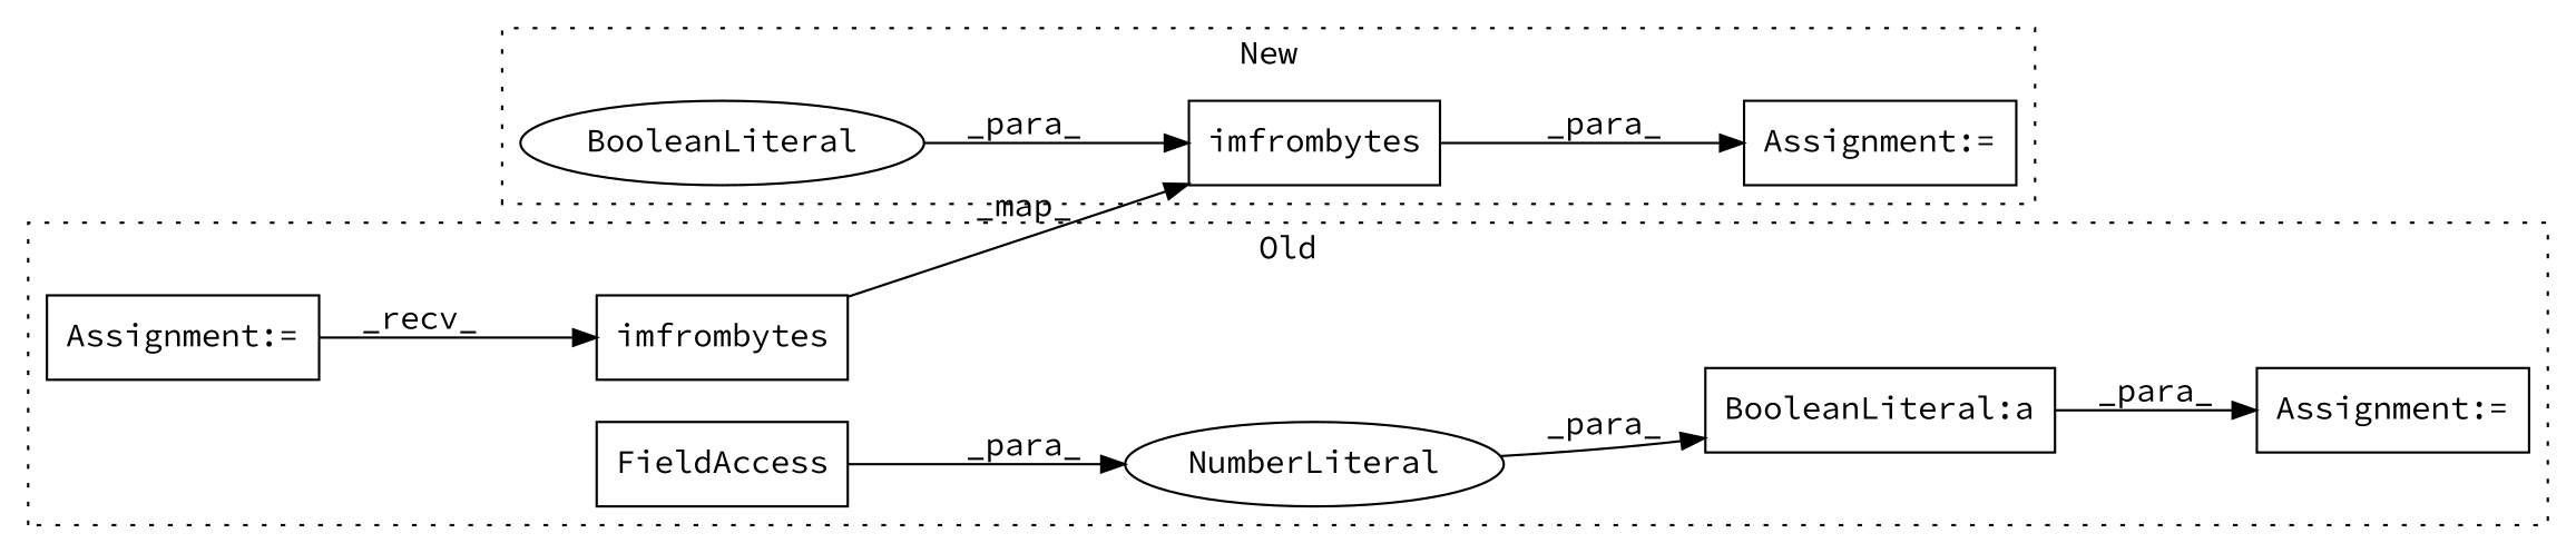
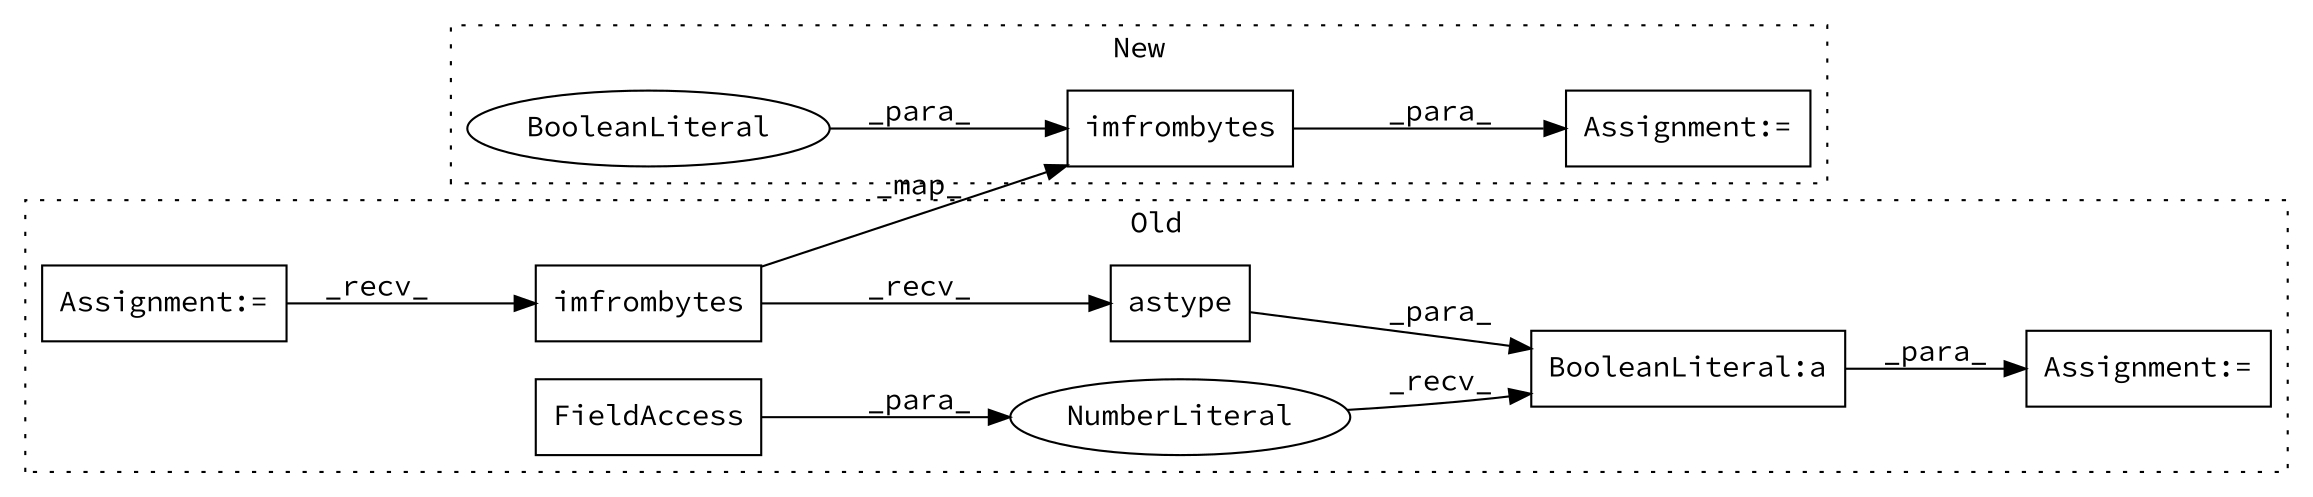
  digraph {
    fontname="Source Code Pro"
    rankdir=LR
    node [a=32 fontname="Source Code Pro" l="12,1" shape=box]
    edge [fontname="Source Code Pro"]
    n1 [label=imfrombytes s="2238,2259"]
    n2 [a=27 l=3 label="BooleanLiteral:a" s=2282]
    n3 [a=34 l=5 label=NumberLiteral s=2285 shape=ellipse]
    n4 [a=7 l=1 label="Assignment:=" s=2231]
+   n5 [l="7,1" label=astype s="2261,2281"]
    n6 [a=22 l=13 label=FieldAccess s=2268]
    n7 [a=7 l=4 label="Assignment:=" s=1683]
    n8 [label=imfrombytes s="2053,2079"]
    n9 [a=9 l=4 label=BooleanLiteral s=2075 shape=ellipse]
    n10 [a=7 l=1 label="Assignment:=" s=2052]
    subgraph cluster_1 {
      label=Old
      style=dotted
      n1
      n2
      n3
      n4
+     n5
      n6
      n7
    }
    subgraph cluster_2 {
      label=New
      style=dotted
      n8
      n9
      n10
    }
+   n1 -> n5 [label=_recv_]
    n1 -> n8 [label=_map_]
    n2 -> n4 [label=_para_]
-   n3 -> n2 [label=_para_]
+   n3 -> n2 [label=_recv_]
+   n5 -> n2 [label=_para_]
    n6 -> n3 [label=_para_]
    n7 -> n1 [label=_recv_]
    n8 -> n10 [label=_para_]
    n9 -> n8 [label=_para_]
  }
